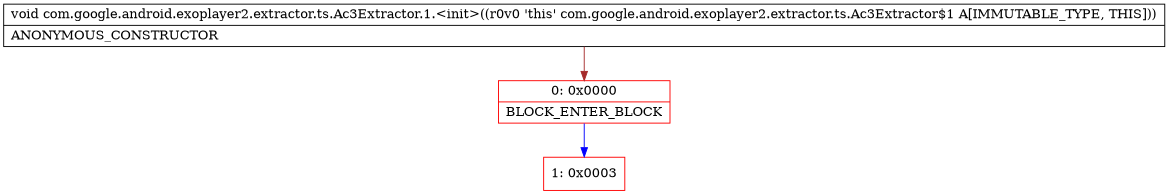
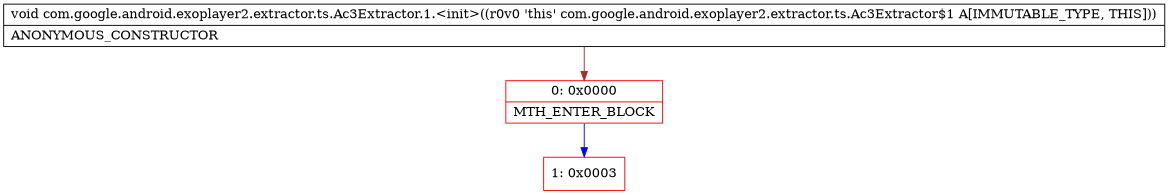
  digraph {
    node [color=red shape=record]
-   n1 [label="{0\:\ 0x0000|BLOCK_ENTER_BLOCK\l}"]
+   n1 [label="{0\:\ 0x0000|MTH_ENTER_BLOCK\l}"]
    n2 [label="{1\:\ 0x0003}"]
    n3 [label="{void com.google.android.exoplayer2.extractor.ts.Ac3Extractor.1.\<init\>((r0v0 'this' com.google.android.exoplayer2.extractor.ts.Ac3Extractor$1 A[IMMUTABLE_TYPE, THIS]))  | ANONYMOUS_CONSTRUCTOR\l}" color=""]
    subgraph cluster_1 {
      label="R(0)"
    }
    n1 -> n2 [color=blue]
    n3 -> n1 [color=brown]
  }
